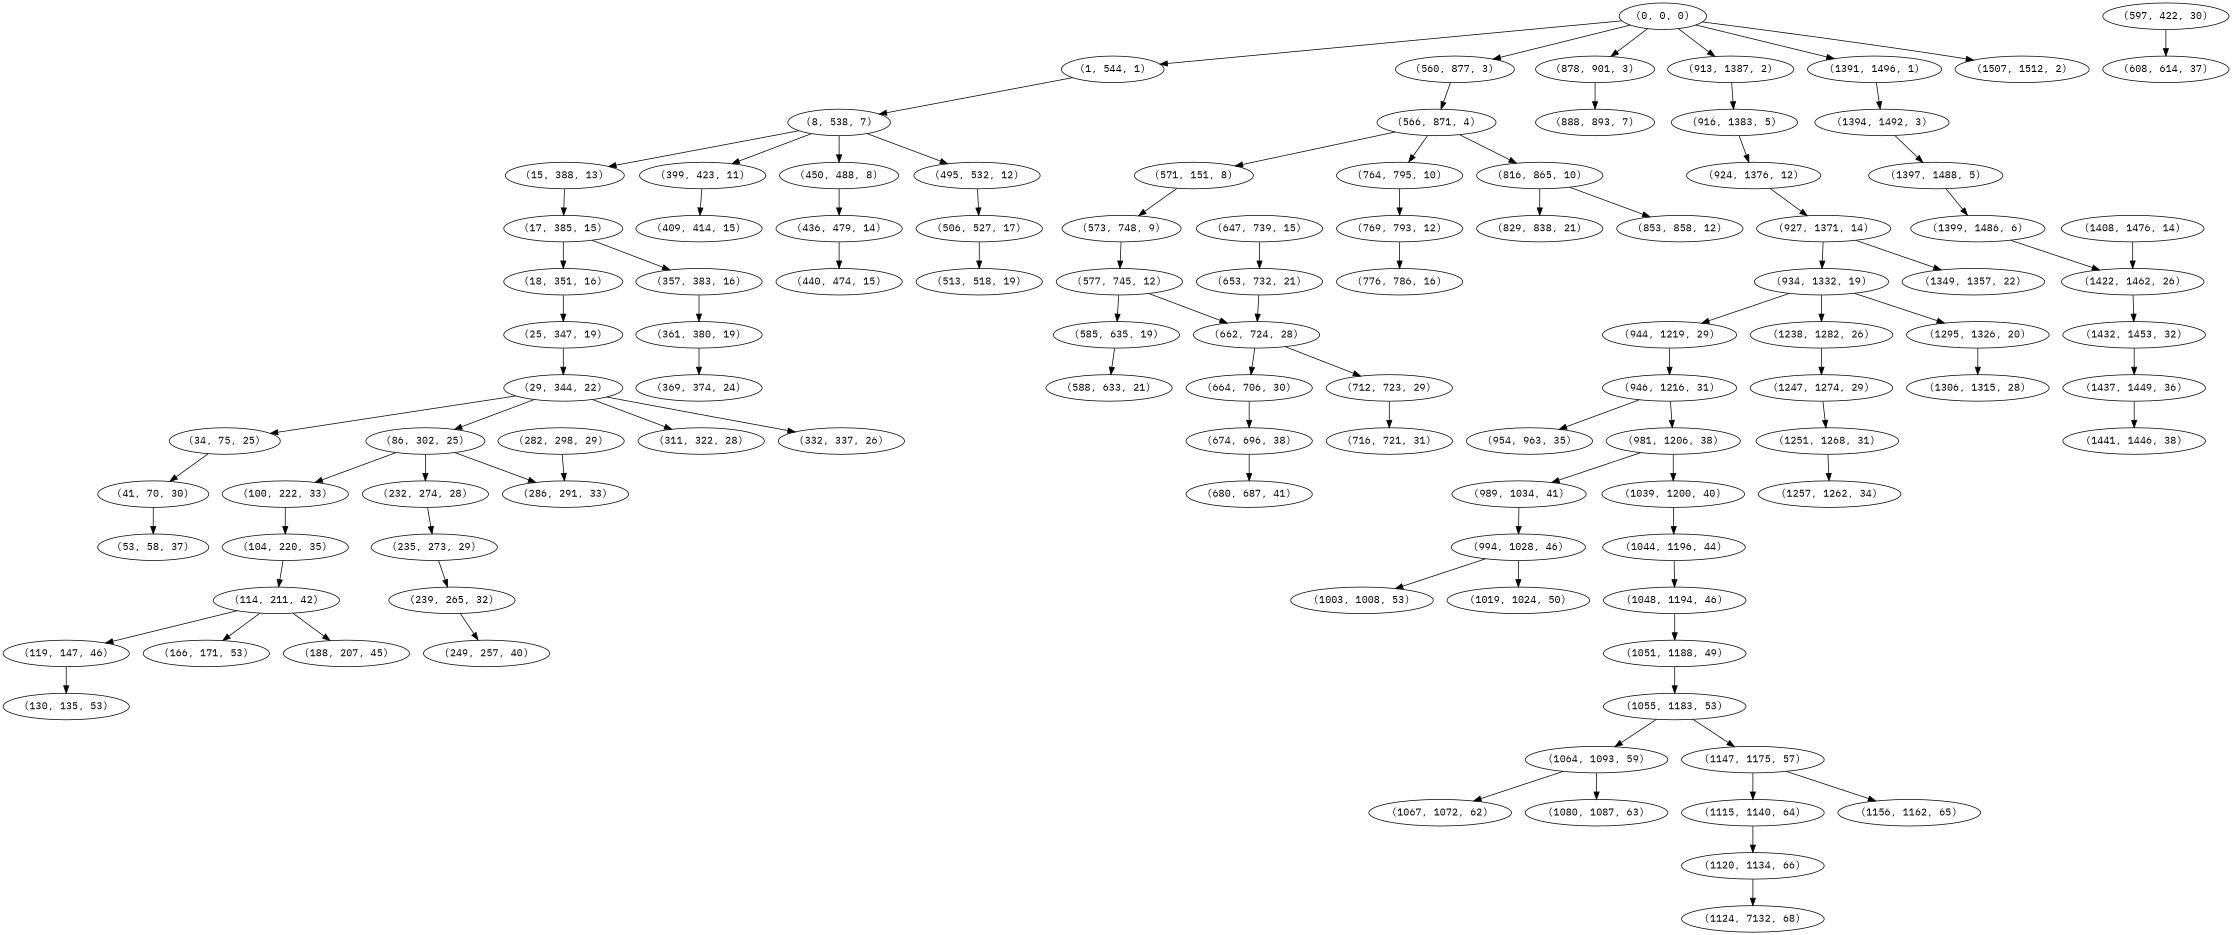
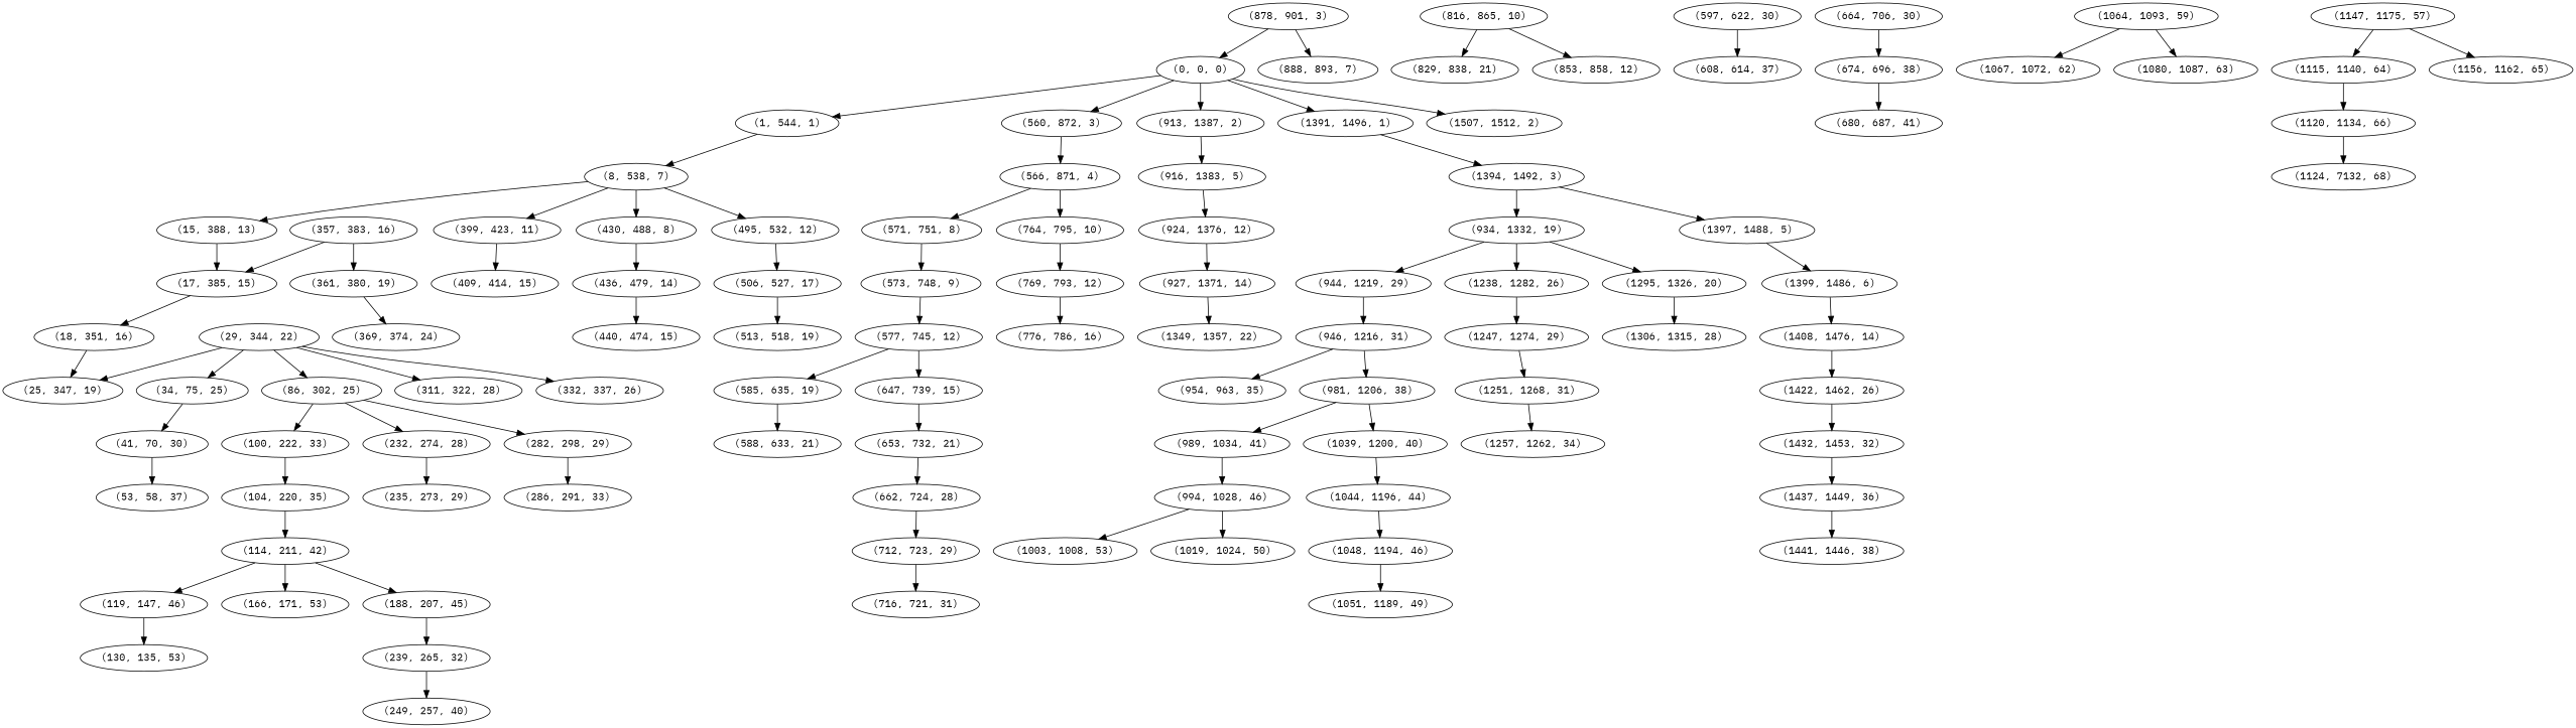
  digraph {
    fontname="IBM Plex Mono"
    node [fontname="IBM Plex Mono"]
    edge [fontname="IBM Plex Mono"]
    "(0, 0, 0)"
    "(1, 544, 1)"
-   "(560, 872, 3)" [label="(560, 877, 3)"]
+   "(560, 872, 3)"
    "(878, 901, 3)"
    "(913, 1387, 2)"
    "(1391, 1496, 1)"
    "(1507, 1512, 2)"
    "(8, 538, 7)"
    "(566, 871, 4)"
    "(888, 893, 7)"
    "(916, 1383, 5)"
    "(1394, 1492, 3)"
    "(15, 388, 13)"
    "(399, 423, 11)"
-   "(430, 488, 8)" [label="(450, 488, 8)"]
+   "(430, 488, 8)"
    "(495, 532, 12)"
    "(17, 385, 15)"
    "(409, 414, 15)"
    "(436, 479, 14)"
    "(506, 527, 17)"
    "(18, 351, 16)"
    "(357, 383, 16)"
    "(25, 347, 19)"
    "(361, 380, 19)"
    "(29, 344, 22)"
    "(34, 75, 25)"
    "(86, 302, 25)"
    "(311, 322, 28)"
    "(332, 337, 26)"
    "(41, 70, 30)"
    "(100, 222, 33)"
    "(232, 274, 28)"
    "(282, 298, 29)"
    "(53, 58, 37)"
    "(104, 220, 35)"
    "(235, 273, 29)"
    "(286, 291, 33)"
    "(114, 211, 42)"
    "(119, 147, 46)"
    "(166, 171, 53)"
    "(188, 207, 45)"
    "(130, 135, 53)"
    "(239, 265, 32)"
    "(249, 257, 40)"
    "(369, 374, 24)"
    "(440, 474, 15)"
    "(513, 518, 19)"
-   "(571, 751, 8)" [label="(571, 151, 8)"]
+   "(571, 751, 8)"
    "(764, 795, 10)"
    "(816, 865, 10)"
    "(573, 748, 9)"
    "(769, 793, 12)"
    "(829, 838, 21)"
    "(853, 858, 12)"
    "(577, 745, 12)"
    "(585, 635, 19)"
    "(647, 739, 15)"
    "(588, 633, 21)"
    "(653, 732, 21)"
-   "(597, 622, 30)" [label="(597, 422, 30)"]
+   "(597, 622, 30)"
    "(608, 614, 37)"
    "(662, 724, 28)"
    "(664, 706, 30)"
    "(712, 723, 29)"
    "(674, 696, 38)"
    "(716, 721, 31)"
    "(680, 687, 41)"
    "(776, 786, 16)"
    "(924, 1376, 12)"
    "(927, 1371, 14)"
    "(934, 1332, 19)"
    "(1349, 1357, 22)"
    "(944, 1219, 29)"
    "(1238, 1282, 26)"
    "(1295, 1326, 20)"
    "(946, 1216, 31)"
    "(1247, 1274, 29)"
    "(1306, 1315, 28)"
    "(954, 963, 35)"
    "(981, 1206, 38)"
    "(989, 1034, 41)"
    "(1039, 1200, 40)"
    "(994, 1028, 46)"
    "(1044, 1196, 44)"
    "(1003, 1008, 53)"
    "(1019, 1024, 50)"
    "(1048, 1194, 46)"
-   "(1051, 1188, 49)"
-   "(1055, 1183, 53)"
+   "(1051, 1188, 49)" [label="(1051, 1189, 49)"]
    "(1064, 1093, 59)"
    n91 [label="(1147, 1175, 57)"]
    "(1067, 1072, 62)"
    "(1080, 1087, 63)"
    "(1115, 1140, 64)"
    "(1156, 1162, 65)"
    "(1120, 1134, 66)"
    n97 [label="(1124, 7132, 68)"]
    "(1251, 1268, 31)"
    "(1257, 1262, 34)"
    "(1397, 1488, 5)"
    "(1399, 1486, 6)"
    "(1408, 1476, 14)"
    "(1422, 1462, 26)"
    "(1432, 1453, 32)"
    "(1437, 1449, 36)"
    "(1441, 1446, 38)"
    "(0, 0, 0)" -> "(1, 544, 1)"
    "(0, 0, 0)" -> "(560, 872, 3)"
-   "(0, 0, 0)" -> "(878, 901, 3)"
+   "(878, 901, 3)" -> "(0, 0, 0)"
    "(0, 0, 0)" -> "(913, 1387, 2)"
    "(0, 0, 0)" -> "(1391, 1496, 1)"
    "(0, 0, 0)" -> "(1507, 1512, 2)"
    "(1, 544, 1)" -> "(8, 538, 7)"
    "(560, 872, 3)" -> "(566, 871, 4)"
    "(878, 901, 3)" -> "(888, 893, 7)"
    "(913, 1387, 2)" -> "(916, 1383, 5)"
    "(1391, 1496, 1)" -> "(1394, 1492, 3)"
    "(8, 538, 7)" -> "(15, 388, 13)"
    "(8, 538, 7)" -> "(399, 423, 11)"
    "(8, 538, 7)" -> "(430, 488, 8)"
    "(8, 538, 7)" -> "(495, 532, 12)"
    "(566, 871, 4)" -> "(571, 751, 8)"
    "(566, 871, 4)" -> "(764, 795, 10)"
-   "(566, 871, 4)" -> "(816, 865, 10)"
    "(916, 1383, 5)" -> "(924, 1376, 12)"
    "(1394, 1492, 3)" -> "(1397, 1488, 5)"
    "(15, 388, 13)" -> "(17, 385, 15)"
    "(399, 423, 11)" -> "(409, 414, 15)"
    "(430, 488, 8)" -> "(436, 479, 14)"
    "(495, 532, 12)" -> "(506, 527, 17)"
    "(17, 385, 15)" -> "(18, 351, 16)"
-   "(17, 385, 15)" -> "(357, 383, 16)"
+   "(357, 383, 16)" -> "(17, 385, 15)"
    "(436, 479, 14)" -> "(440, 474, 15)"
    "(506, 527, 17)" -> "(513, 518, 19)"
    "(18, 351, 16)" -> "(25, 347, 19)"
    "(357, 383, 16)" -> "(361, 380, 19)"
-   "(25, 347, 19)" -> "(29, 344, 22)"
+   "(29, 344, 22)" -> "(25, 347, 19)"
    "(361, 380, 19)" -> "(369, 374, 24)"
    "(29, 344, 22)" -> "(34, 75, 25)"
    "(29, 344, 22)" -> "(86, 302, 25)"
    "(29, 344, 22)" -> "(311, 322, 28)"
    "(29, 344, 22)" -> "(332, 337, 26)"
    "(34, 75, 25)" -> "(41, 70, 30)"
    "(86, 302, 25)" -> "(100, 222, 33)"
    "(86, 302, 25)" -> "(232, 274, 28)"
-   "(86, 302, 25)" -> "(286, 291, 33)"
+   "(86, 302, 25)" -> "(282, 298, 29)"
    "(41, 70, 30)" -> "(53, 58, 37)"
    "(100, 222, 33)" -> "(104, 220, 35)"
    "(232, 274, 28)" -> "(235, 273, 29)"
    "(282, 298, 29)" -> "(286, 291, 33)"
    "(104, 220, 35)" -> "(114, 211, 42)"
-   "(235, 273, 29)" -> "(239, 265, 32)"
+   "(188, 207, 45)" -> "(239, 265, 32)"
    "(114, 211, 42)" -> "(119, 147, 46)"
    "(114, 211, 42)" -> "(166, 171, 53)"
    "(114, 211, 42)" -> "(188, 207, 45)"
    "(119, 147, 46)" -> "(130, 135, 53)"
    "(239, 265, 32)" -> "(249, 257, 40)"
    "(571, 751, 8)" -> "(573, 748, 9)"
    "(764, 795, 10)" -> "(769, 793, 12)"
    "(816, 865, 10)" -> "(829, 838, 21)"
    "(816, 865, 10)" -> "(853, 858, 12)"
    "(573, 748, 9)" -> "(577, 745, 12)"
    "(769, 793, 12)" -> "(776, 786, 16)"
    "(577, 745, 12)" -> "(585, 635, 19)"
-   "(577, 745, 12)" -> "(662, 724, 28)"
+   "(577, 745, 12)" -> "(647, 739, 15)"
    "(585, 635, 19)" -> "(588, 633, 21)"
    "(647, 739, 15)" -> "(653, 732, 21)"
    "(653, 732, 21)" -> "(662, 724, 28)"
    "(597, 622, 30)" -> "(608, 614, 37)"
-   "(662, 724, 28)" -> "(664, 706, 30)"
    "(662, 724, 28)" -> "(712, 723, 29)"
    "(664, 706, 30)" -> "(674, 696, 38)"
    "(712, 723, 29)" -> "(716, 721, 31)"
    "(674, 696, 38)" -> "(680, 687, 41)"
    "(924, 1376, 12)" -> "(927, 1371, 14)"
-   "(927, 1371, 14)" -> "(934, 1332, 19)"
+   "(1394, 1492, 3)" -> "(934, 1332, 19)"
    "(927, 1371, 14)" -> "(1349, 1357, 22)"
    "(934, 1332, 19)" -> "(944, 1219, 29)"
    "(934, 1332, 19)" -> "(1238, 1282, 26)"
    "(934, 1332, 19)" -> "(1295, 1326, 20)"
    "(944, 1219, 29)" -> "(946, 1216, 31)"
    "(1238, 1282, 26)" -> "(1247, 1274, 29)"
    "(1295, 1326, 20)" -> "(1306, 1315, 28)"
    "(946, 1216, 31)" -> "(954, 963, 35)"
    "(946, 1216, 31)" -> "(981, 1206, 38)"
    "(1247, 1274, 29)" -> "(1251, 1268, 31)"
    "(981, 1206, 38)" -> "(989, 1034, 41)"
    "(981, 1206, 38)" -> "(1039, 1200, 40)"
    "(989, 1034, 41)" -> "(994, 1028, 46)"
    "(1039, 1200, 40)" -> "(1044, 1196, 44)"
    "(994, 1028, 46)" -> "(1003, 1008, 53)"
    "(994, 1028, 46)" -> "(1019, 1024, 50)"
    "(1044, 1196, 44)" -> "(1048, 1194, 46)"
    "(1048, 1194, 46)" -> "(1051, 1188, 49)"
-   "(1051, 1188, 49)" -> "(1055, 1183, 53)"
-   "(1055, 1183, 53)" -> "(1064, 1093, 59)"
-   "(1055, 1183, 53)" -> n91
    "(1064, 1093, 59)" -> "(1067, 1072, 62)"
    "(1064, 1093, 59)" -> "(1080, 1087, 63)"
    n91 -> "(1115, 1140, 64)"
    n91 -> "(1156, 1162, 65)"
    "(1115, 1140, 64)" -> "(1120, 1134, 66)"
    "(1120, 1134, 66)" -> n97
    "(1251, 1268, 31)" -> "(1257, 1262, 34)"
    "(1397, 1488, 5)" -> "(1399, 1486, 6)"
-   "(1399, 1486, 6)" -> "(1422, 1462, 26)"
+   "(1399, 1486, 6)" -> "(1408, 1476, 14)"
    "(1408, 1476, 14)" -> "(1422, 1462, 26)"
    "(1422, 1462, 26)" -> "(1432, 1453, 32)"
    "(1432, 1453, 32)" -> "(1437, 1449, 36)"
    "(1437, 1449, 36)" -> "(1441, 1446, 38)"
  }
